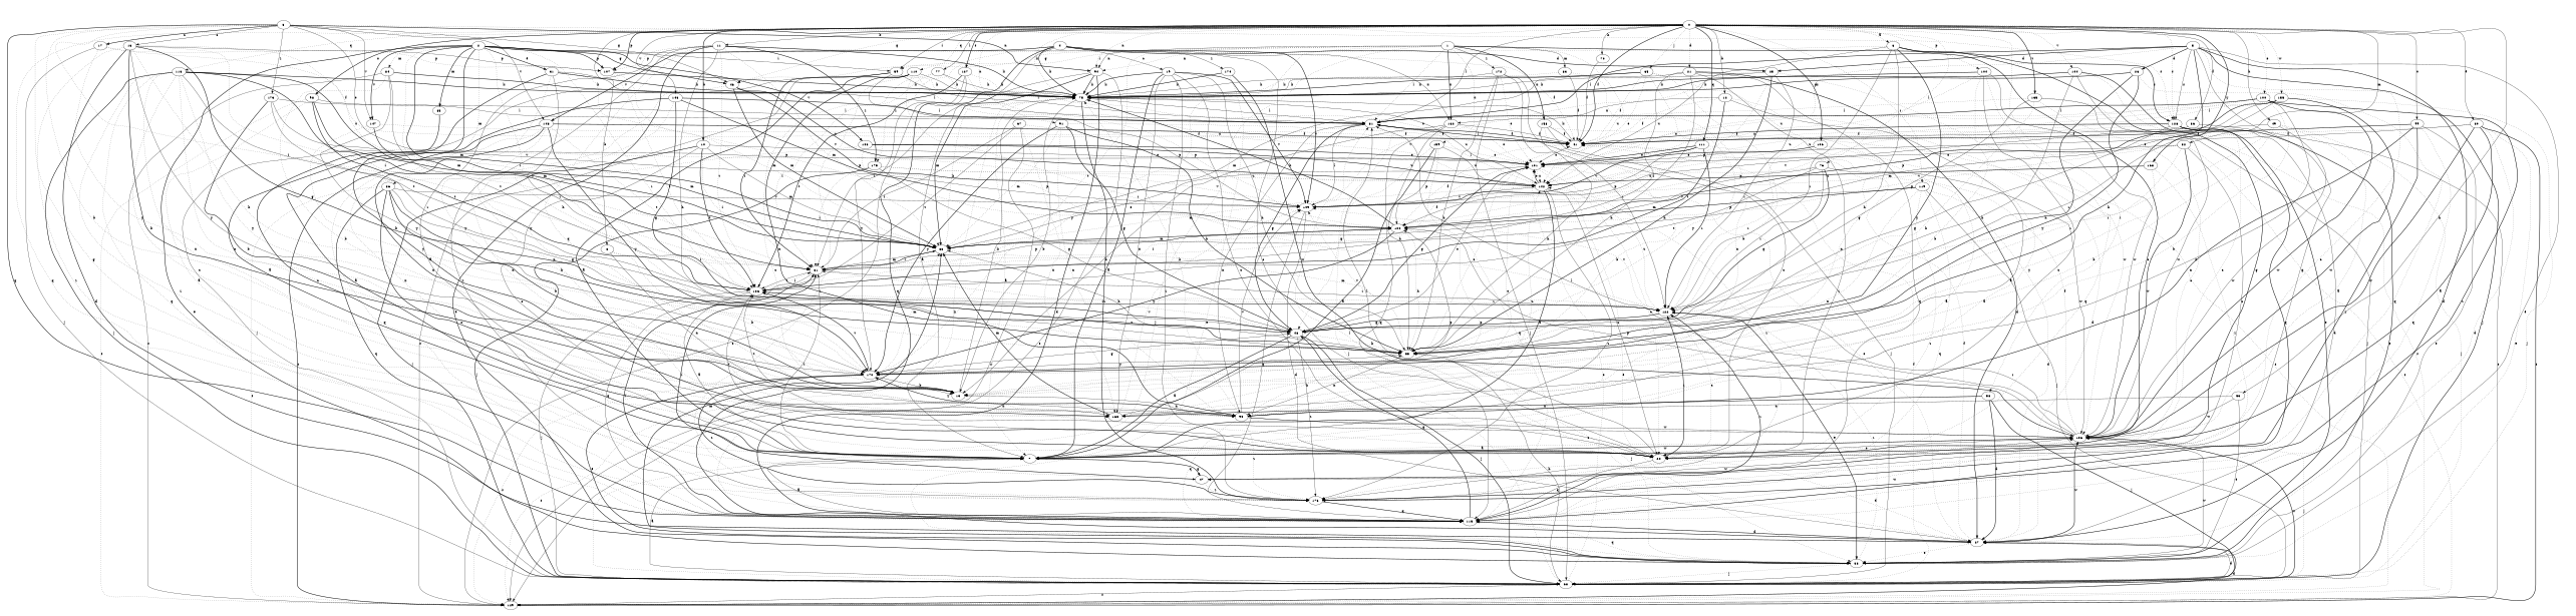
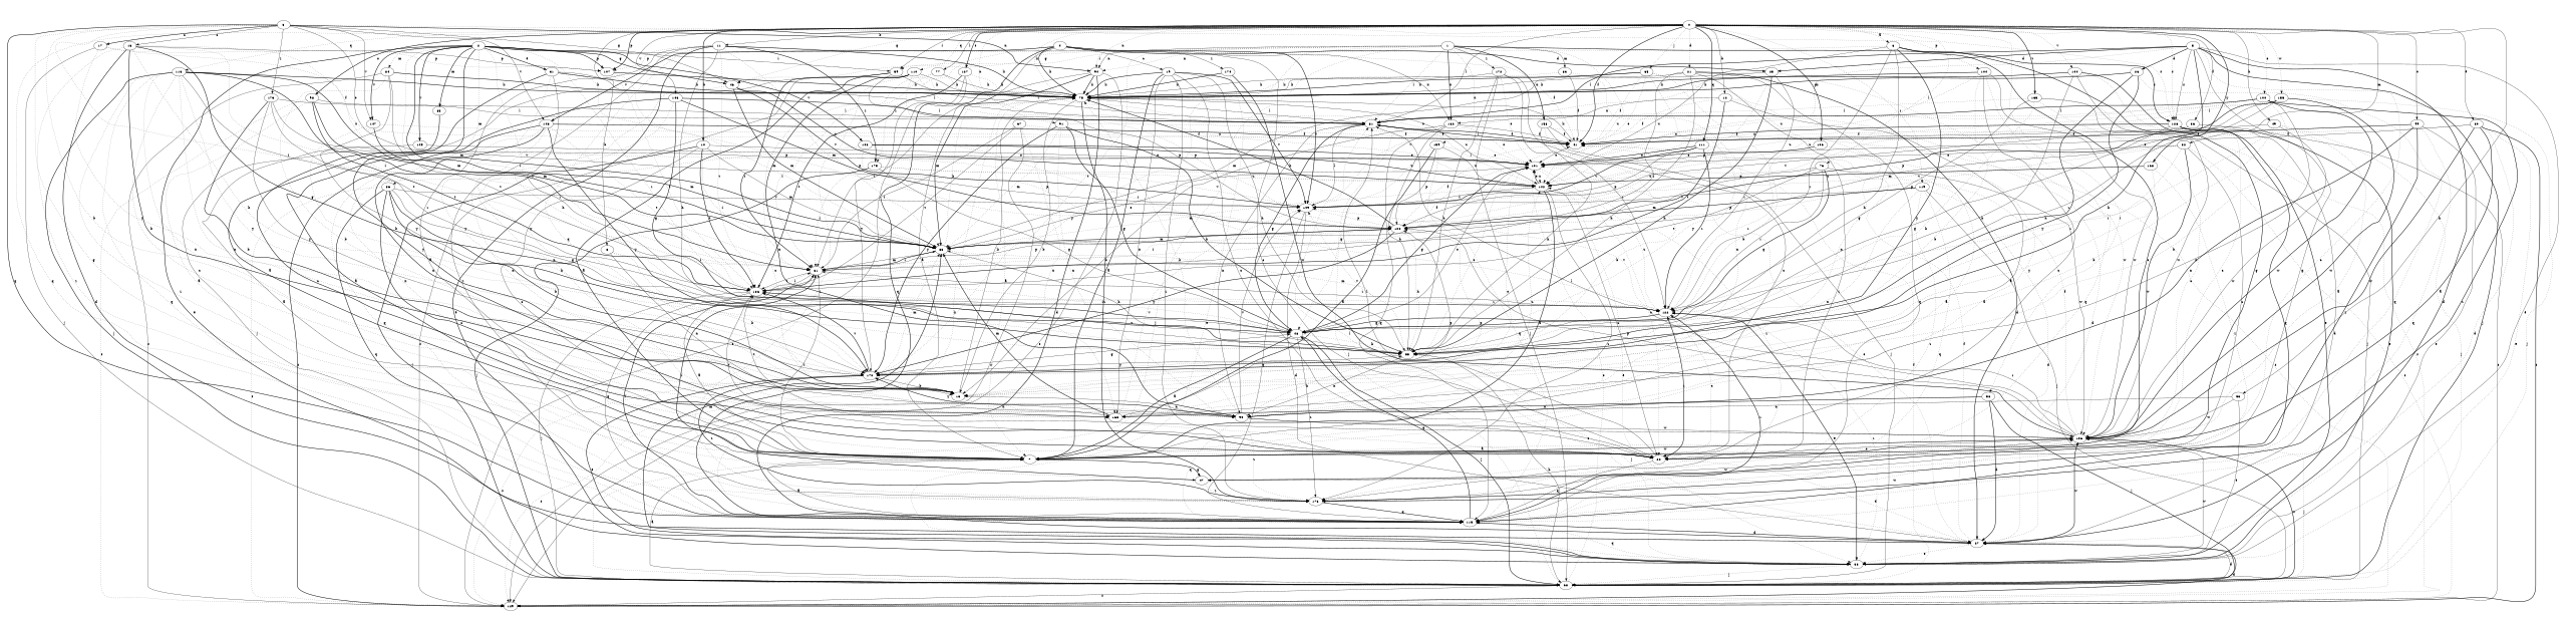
  strict digraph {
    edge [style=dotted]
    0
    6
    8
    10
    11
    12
    21
    30
    36
    41
    46
    49
    53
    58
    59
    65
-   70
    75
    76
    77
    81
    82
    91
    94
    98
    99
    100
    104
    106
    107
    110
    111
    113
    115
    119
    127
    128
    135
    143
    144
    155
    168
    142
    170
    55
    122
    47
    20
    13
    61
    95
    68
    136
    88
    101
    33
    7
    175
    176
    162
    27
    156
    129
    149
    163
    108
    67
    48
    1
    83
    158
    159
    172
    2
    31
    84
    85
    86
+   145
    146
    147
    3
    16
    17
    148
    173
    4
    19
    25
    174
    5
    26
    0 -> 6 [label=a]
    0 -> 8 [label=b style=solid]
    0 -> 10 [label=b style=bold]
    0 -> 11 [label=b style=solid]
    0 -> 12 [label=b style=solid]
    0 -> 21 [label=d]
    0 -> 30 [label=e style=solid]
    0 -> 36 [label=f style=solid]
    0 -> 41 [label=f style=bold]
    0 -> 46 [label=g]
    0 -> 49 [label=h style=solid]
    0 -> 53 [label=h style=solid]
    0 -> 58 [label=i]
    0 -> 59 [label=i style=solid]
    0 -> 65 [label=j]
-   0 -> 70 [label=k style=solid]
    0 -> 75 [label=k]
    0 -> 76 [label=l]
    0 -> 77 [label=l style=solid]
    0 -> 81 [label=l style=solid]
    0 -> 82 [label=m style=solid]
    0 -> 91 [label=n]
    0 -> 94 [label=n]
    0 -> 98 [label=o style=bold]
    0 -> 99 [label=o style=solid]
    0 -> 100 [label=o]
    0 -> 104 [label=p]
    0 -> 106 [label=p style=bold]
    0 -> 107 [label=p style=bold]
    0 -> 110 [label=q]
    0 -> 111 [label=q style=bold]
    0 -> 113 [label=q]
    0 -> 115 [label=q]
    0 -> 119 [label=r]
    0 -> 127 [label=s style=bold]
    0 -> 128 [label=s]
    0 -> 135 [label=t style=bold]
    0 -> 143 [label=v style=solid]
    0 -> 144 [label=v]
    0 -> 155 [label=w]
    0 -> 168 [label=y style=bold]
    6 -> 94 [label=n]
    6 -> 142 [label=u style=solid]
    6 -> 170 [label=y style=bold]
    6 -> 55 [label=h style=solid]
    6 -> 122 [label=r style=solid]
    6 -> 47 [label=g style=bold]
    6 -> 20 [label=c style=bold]
    8 -> 13 [label=b]
    8 -> 61 [label=i]
    8 -> 95 [label=n style=solid]
    10 -> 20 [label=c style=solid]
    10 -> 61 [label=i]
    10 -> 68 [label=j style=bold]
    10 -> 136 [label=t style=bold]
    10 -> 88 [label=m style=solid]
    10 -> 101 [label=o style=solid]
    11 -> 41 [label=f]
    11 -> 75 [label=k style=bold]
    11 -> 107 [label=p]
    11 -> 55 [label=h style=solid]
    11 -> 95 [label=q]
    11 -> 136 [label=t]
    11 -> 88 [label=m]
    11 -> 33 [label=e style=bold]
    11 -> 7 [label=a style=solid]
    11 -> 175 [label=z style=bold]
    11 -> 176 [label=z style=solid]
    12 -> 41 [label=f]
    12 -> 136 [label=t style=bold]
    12 -> 7 [label=a style=solid]
    12 -> 162 [label=x style=solid]
    12 -> 27 [label=d]
    21 -> 75 [label=k style=solid]
    21 -> 115 [label=q style=solid]
    21 -> 55 [label=h style=solid]
    21 -> 61 [label=i style=solid]
    21 -> 176 [label=z style=solid]
    21 -> 27 [label=d style=bold]
    30 -> 41 [label=f]
    30 -> 101 [label=o style=solid]
    30 -> 33 [label=e]
    30 -> 7 [label=a style=bold]
    30 -> 27 [label=d]
    30 -> 156 [label=w style=bold]
    30 -> 129 [label=s style=bold]
    36 -> 41 [label=f]
    36 -> 129 [label=s style=solid]
    36 -> 149 [label=v style=solid]
    41 -> 75 [label=k style=solid]
    41 -> 81 [label=l style=bold]
    41 -> 101 [label=o style=solid]
    46 -> 142 [label=u style=bold]
    46 -> 170 [label=y]
    46 -> 88 [label=m style=bold]
    46 -> 149 [label=v style=bold]
    49 -> 41 [label=f style=solid]
    49 -> 122 [label=r]
    49 -> 13 [label=b]
    49 -> 68 [label=j]
    49 -> 7 [label=a]
    49 -> 156 [label=w style=solid]
    53 -> 95 [label=n style=solid]
    53 -> 33 [label=e style=solid]
    53 -> 156 [label=w style=solid]
    58 -> 68 [label=j style=bold]
    58 -> 27 [label=d style=bold]
    58 -> 163 [label=x style=bold]
    59 -> 75 [label=k]
    59 -> 81 [label=l style=solid]
    59 -> 61 [label=i style=bold]
    59 -> 68 [label=j style=solid]
    59 -> 108 [label=p style=solid]
    65 -> 41 [label=f]
    65 -> 75 [label=k style=bold]
    65 -> 170 [label=y]
    65 -> 13 [label=b]
    65 -> 95 [label=n]
    65 -> 88 [label=m style=solid]
    65 -> 101 [label=o]
-   70 -> 41 [label=f style=solid]
    75 -> 81 [label=l style=solid]
    75 -> 142 [label=u style=solid]
    75 -> 13 [label=b style=solid]
    75 -> 7 [label=a]
    75 -> 176 [label=z style=bold]
    76 -> 142 [label=u]
    76 -> 122 [label=r style=solid]
    76 -> 136 [label=t style=solid]
    76 -> 88 [label=m style=solid]
    76 -> 156 [label=w style=solid]
    76 -> 48 [label=g style=bold]
    77 -> 75 [label=k style=solid]
    77 -> 20 [label=c]
    77 -> 61 [label=i]
    77 -> 101 [label=o]
    81 -> 41 [label=f style=bold]
    81 -> 95 [label=n style=solid]
    81 -> 48 [label=g style=bold]
    82 -> 122 [label=r]
    82 -> 20 [label=c style=solid]
    82 -> 101 [label=o style=solid]
    82 -> 156 [label=w style=bold]
    82 -> 129 [label=s]
    82 -> 149 [label=v]
    82 -> 108 [label=p]
    91 -> 41 [label=f]
    91 -> 170 [label=y style=bold]
    91 -> 55 [label=h style=bold]
    91 -> 95 [label=n]
    91 -> 88 [label=m]
    91 -> 48 [label=g style=bold]
    94 -> 75 [label=k style=bold]
    94 -> 61 [label=i style=solid]
    94 -> 88 [label=m style=bold]
    94 -> 27 [label=d style=bold]
    94 -> 129 [label=s style=solid]
    98 -> 81 [label=l style=solid]
    98 -> 136 [label=t style=bold]
    98 -> 88 [label=m style=bold]
    98 -> 7 [label=a]
    98 -> 129 [label=s]
    99 -> 41 [label=f style=bold]
    99 -> 115 [label=q]
    99 -> 95 [label=n style=bold]
    99 -> 33 [label=e style=solid]
    99 -> 176 [label=z style=bold]
    100 -> 81 [label=l style=bold]
    100 -> 142 [label=u]
    100 -> 13 [label=b]
    100 -> 101 [label=o]
    100 -> 176 [label=z style=bold]
    100 -> 156 [label=w style=bold]
    100 -> 163 [label=x style=solid]
    104 -> 75 [label=k style=bold]
    104 -> 115 [label=q]
    104 -> 142 [label=u]
    104 -> 20 [label=c style=solid]
    104 -> 13 [label=b]
    104 -> 156 [label=w style=solid]
    106 -> 122 [label=r]
    106 -> 101 [label=o style=bold]
    106 -> 7 [label=a]
    107 -> 75 [label=k style=bold]
    107 -> 136 [label=t]
    107 -> 88 [label=m]
    110 -> 75 [label=k style=solid]
    110 -> 122 [label=r]
    110 -> 95 [label=n style=bold]
    110 -> 7 [label=a style=bold]
    110 -> 176 [label=z]
    110 -> 129 [label=s style=solid]
    110 -> 108 [label=p]
    111 -> 122 [label=r style=bold]
    111 -> 101 [label=o style=bold]
    111 -> 7 [label=a]
    111 -> 149 [label=v style=bold]
    111 -> 108 [label=p style=solid]
    113 -> 75 [label=k style=bold]
    113 -> 115 [label=q]
    113 -> 170 [label=y]
    113 -> 20 [label=c]
    113 -> 61 [label=i style=bold]
    113 -> 95 [label=n]
    113 -> 68 [label=j style=bold]
    113 -> 136 [label=t style=solid]
    113 -> 88 [label=m style=bold]
    113 -> 176 [label=z]
    113 -> 163 [label=x]
    115 -> 75 [label=k]
    115 -> 122 [label=r style=bold]
    115 -> 61 [label=i style=bold]
    115 -> 7 [label=a style=solid]
    115 -> 27 [label=d style=bold]
    115 -> 156 [label=w]
    115 -> 48 [label=g style=bold]
    119 -> 115 [label=q]
    119 -> 68 [label=j style=solid]
    119 -> 176 [label=z]
    119 -> 27 [label=d]
    119 -> 149 [label=v style=solid]
    119 -> 163 [label=x]
    119 -> 108 [label=p style=bold]
    127 -> 75 [label=k]
    127 -> 142 [label=u]
    127 -> 170 [label=y style=solid]
    127 -> 136 [label=t style=bold]
    127 -> 129 [label=s style=solid]
    128 -> 41 [label=f style=bold]
    128 -> 115 [label=q style=bold]
    128 -> 33 [label=e style=bold]
    128 -> 27 [label=d style=solid]
    128 -> 108 [label=p]
    128 -> 48 [label=g style=solid]
    135 -> 81 [label=l]
    135 -> 55 [label=h]
    135 -> 20 [label=c]
    135 -> 68 [label=j style=solid]
    135 -> 129 [label=s]
    135 -> 48 [label=g style=solid]
    143 -> 81 [label=l style=bold]
    143 -> 95 [label=n]
    143 -> 7 [label=a style=bold]
    143 -> 108 [label=p style=bold]
    143 -> 48 [label=g style=bold]
    144 -> 75 [label=k style=bold]
    144 -> 55 [label=h style=solid]
    144 -> 20 [label=c]
    144 -> 33 [label=e style=bold]
    144 -> 156 [label=w style=solid]
    155 -> 81 [label=l]
    155 -> 142 [label=u]
    155 -> 122 [label=r style=solid]
    155 -> 68 [label=j]
    155 -> 88 [label=m style=solid]
    155 -> 156 [label=w style=bold]
    155 -> 108 [label=p style=bold]
    168 -> 142 [label=u style=bold]
    168 -> 170 [label=y]
    168 -> 176 [label=z]
    142 -> 81 [label=l]
    142 -> 20 [label=c style=solid]
    142 -> 88 [label=m]
    142 -> 101 [label=o style=bold]
    142 -> 33 [label=e]
    142 -> 7 [label=a style=bold]
    142 -> 176 [label=z style=solid]
    142 -> 149 [label=v style=solid]
    170 -> 13 [label=b style=solid]
    170 -> 136 [label=t style=bold]
    170 -> 88 [label=m]
    170 -> 33 [label=e style=bold]
    170 -> 176 [label=z style=bold]
    170 -> 129 [label=s]
    170 -> 48 [label=g style=solid]
    55 -> 170 [label=y style=solid]
    55 -> 95 [label=n style=solid]
    55 -> 136 [label=t style=bold]
    55 -> 101 [label=o]
    55 -> 33 [label=j]
    55 -> 149 [label=v]
    122 -> 142 [label=u]
    122 -> 20 [label=c]
    122 -> 88 [label=m]
    122 -> 33 [label=e style=bold]
    122 -> 149 [label=v]
    122 -> 48 [label=g style=bold]
    47 -> 61 [label=i style=bold]
    47 -> 176 [label=z]
    20 -> 81 [label=l style=solid]
    20 -> 115 [label=q style=solid]
    20 -> 122 [label=r style=bold]
    20 -> 27 [label=d]
    13 -> 75 [label=k style=solid]
    13 -> 95 [label=n style=solid]
    13 -> 129 [label=s]
    13 -> 163 [label=x]
    61 -> 41 [label=f]
    61 -> 115 [label=q style=solid]
    61 -> 122 [label=r style=solid]
    61 -> 136 [label=t style=solid]
    61 -> 88 [label=m style=solid]
    61 -> 108 [label=p style=solid]
    95 -> 75 [label=k]
    95 -> 115 [label=q]
    95 -> 142 [label=u]
    95 -> 170 [label=y style=bold]
    95 -> 55 [label=h]
    95 -> 20 [label=c style=solid]
    95 -> 176 [label=z]
    95 -> 156 [label=w style=solid]
    95 -> 149 [label=v style=solid]
    95 -> 108 [label=p]
    68 -> 41 [label=f]
    68 -> 55 [label=h style=solid]
    68 -> 101 [label=o]
    68 -> 7 [label=a style=solid]
    68 -> 27 [label=d style=solid]
    68 -> 156 [label=w style=bold]
    68 -> 129 [label=s style=solid]
    136 -> 122 [label=r]
    136 -> 61 [label=i]
    136 -> 68 [label=j style=solid]
    136 -> 7 [label=a style=solid]
    88 -> 75 [label=k]
    88 -> 55 [label=h style=solid]
    88 -> 61 [label=i style=bold]
    88 -> 101 [label=o style=solid]
    101 -> 142 [label=u]
    101 -> 20 [label=c]
    101 -> 176 [label=z]
    101 -> 48 [label=g style=bold]
    33 -> 115 [label=q]
    33 -> 122 [label=r]
    33 -> 68 [label=j]
    33 -> 88 [label=m style=bold]
    33 -> 156 [label=w style=solid]
    7 -> 47 [label=g style=bold]
    7 -> 61 [label=i style=solid]
    7 -> 156 [label=w style=bold]
    175 -> 142 [label=u]
    175 -> 61 [label=i]
    175 -> 68 [label=j style=bold]
    175 -> 149 [label=v]
    175 -> 48 [label=g style=solid]
    176 -> 115 [label=q style=bold]
    176 -> 156 [label=w style=solid]
    162 -> 41 [label=f style=solid]
    162 -> 115 [label=q style=solid]
    162 -> 55 [label=h style=solid]
    162 -> 13 [label=b style=solid]
    162 -> 68 [label=j]
    162 -> 101 [label=o]
    27 -> 41 [label=f]
    27 -> 81 [label=l]
    27 -> 101 [label=o]
    27 -> 33 [label=e]
    27 -> 156 [label=w style=bold]
    156 -> 41 [label=f]
    156 -> 81 [label=l style=solid]
    156 -> 122 [label=r style=solid]
    156 -> 20 [label=c style=solid]
    156 -> 68 [label=j]
    156 -> 136 [label=t style=solid]
    156 -> 7 [label=a]
    156 -> 108 [label=p style=solid]
    129 -> 27 [label=d style=bold]
    149 -> 81 [label=l style=solid]
    149 -> 115 [label=q style=solid]
    149 -> 27 [label=d style=solid]
+   149 -> 108 [label=p]
    163 -> 136 [label=t style=solid]
    163 -> 88 [label=m style=bold]
    163 -> 101 [label=o]
    163 -> 149 [label=v]
    163 -> 108 [label=p style=solid]
    108 -> 41 [label=f]
    108 -> 75 [label=k style=bold]
    108 -> 170 [label=y style=bold]
    108 -> 55 [label=h]
    108 -> 61 [label=i]
    108 -> 88 [label=m style=bold]
    67 -> 41 [label=f]
    67 -> 61 [label=i style=solid]
    67 -> 136 [label=t style=solid]
    67 -> 129 [label=s style=solid]
    67 -> 163 [label=x]
    48 -> 55 [label=h]
    48 -> 61 [label=i]
    48 -> 68 [label=j style=bold]
    48 -> 101 [label=o style=solid]
    48 -> 7 [label=a style=bold]
    48 -> 176 [label=z style=solid]
    1 -> 46 [label=g]
    1 -> 59 [label=i]
    1 -> 81 [label=l]
    1 -> 94 [label=n style=solid]
    1 -> 128 [label=s style=bold]
    1 -> 142 [label=u]
    1 -> 170 [label=y]
    1 -> 68 [label=j]
    1 -> 136 [label=t]
    1 -> 162 [label=x style=bold]
    1 -> 83 [label=m style=solid]
    1 -> 158 [label=x style=bold]
    1 -> 159 [label=x]
    1 -> 172 [label=z style=solid]
    83 -> 41 [label=f style=solid]
    83 -> 75 [label=k]
    83 -> 95 [label=n]
    158 -> 41 [label=f style=solid]
    158 -> 55 [label=h style=solid]
    158 -> 13 [label=b]
    158 -> 68 [label=j style=solid]
    158 -> 129 [label=s]
    159 -> 115 [label=q]
    159 -> 142 [label=u style=solid]
    159 -> 101 [label=o]
    159 -> 7 [label=a style=bold]
    159 -> 108 [label=p style=solid]
    159 -> 48 [label=g]
    172 -> 75 [label=k style=solid]
    172 -> 55 [label=h style=solid]
    172 -> 122 [label=r style=solid]
    172 -> 20 [label=c style=solid]
    172 -> 68 [label=j style=solid]
    172 -> 101 [label=o]
    2 -> 46 [label=g style=bold]
    2 -> 59 [label=i style=solid]
    2 -> 107 [label=p style=bold]
    2 -> 55 [label=h]
    2 -> 122 [label=r]
    2 -> 13 [label=b style=bold]
    2 -> 61 [label=i]
    2 -> 88 [label=m style=bold]
    2 -> 33 [label=e style=bold]
    2 -> 162 [label=x style=solid]
    2 -> 31 [label=e style=bold]
    2 -> 84 [label=m]
    2 -> 85 [label=m style=bold]
    2 -> 86 [label=m]
+   2 -> 145 [label=v style=bold]
    2 -> 146 [label=v style=bold]
    2 -> 147 [label=v style=bold]
    31 -> 75 [label=k style=bold]
    31 -> 81 [label=l style=solid]
    31 -> 170 [label=y]
    31 -> 122 [label=r style=solid]
    31 -> 7 [label=a style=bold]
    31 -> 108 [label=p]
    84 -> 75 [label=k style=bold]
    84 -> 170 [label=y style=solid]
    84 -> 13 [label=b]
    84 -> 136 [label=t style=solid]
    84 -> 129 [label=s style=solid]
    85 -> 20 [label=c style=bold]
    86 -> 115 [label=q style=bold]
    86 -> 55 [label=h style=bold]
    86 -> 20 [label=c style=bold]
    86 -> 13 [label=b style=bold]
    86 -> 129 [label=s]
    86 -> 149 [label=v style=solid]
    86 -> 48 [label=g style=solid]
+   145 -> 101 [label=o style=solid]
+   145 -> 7 [label=a style=solid]
    146 -> 142 [label=u style=bold]
    146 -> 101 [label=o style=bold]
    146 -> 163 [label=x]
    146 -> 108 [label=p]
    147 -> 41 [label=f]
    147 -> 170 [label=y]
    147 -> 88 [label=m style=bold]
    3 -> 46 [label=g style=solid]
    3 -> 94 [label=n style=bold]
    3 -> 115 [label=q style=bold]
    3 -> 128 [label=s]
    3 -> 47 [label=g]
    3 -> 13 [label=b]
    3 -> 61 [label=i]
    3 -> 101 [label=o style=solid]
    3 -> 147 [label=v style=solid]
    3 -> 16 [label=c style=solid]
    3 -> 17 [label=c style=bold]
    3 -> 148 [label=v style=solid]
    3 -> 173 [label=z style=solid]
    16 -> 107 [label=p style=solid]
    16 -> 142 [label=u]
    16 -> 55 [label=h]
    16 -> 13 [label=b style=bold]
    16 -> 61 [label=i]
    16 -> 176 [label=z]
    16 -> 27 [label=d style=bold]
    16 -> 48 [label=g style=bold]
    17 -> 41 [label=f]
    17 -> 107 [label=p]
    17 -> 170 [label=y]
    17 -> 68 [label=j style=solid]
    148 -> 41 [label=f style=bold]
    148 -> 115 [label=q]
    148 -> 170 [label=y style=bold]
    148 -> 95 [label=n]
    148 -> 136 [label=t]
    148 -> 129 [label=s style=bold]
    148 -> 163 [label=x style=bold]
    173 -> 81 [label=l style=solid]
-   16 -> 170 [label=y style=solid]
+   173 -> 170 [label=y style=solid]
    173 -> 122 [label=r style=solid]
    173 -> 13 [label=b style=bold]
    173 -> 149 [label=v style=solid]
    4 -> 75 [label=k style=bold]
    4 -> 115 [label=q style=bold]
    4 -> 20 [label=c style=solid]
    4 -> 7 [label=a style=solid]
    4 -> 175 [label=z]
    4 -> 149 [label=v style=bold]
    4 -> 148 [label=v style=bold]
    4 -> 19 [label=c style=solid]
    4 -> 25 [label=d style=bold]
    4 -> 174 [label=z style=solid]
    19 -> 75 [label=k style=bold]
    19 -> 55 [label=h style=solid]
    19 -> 20 [label=c style=solid]
    19 -> 7 [label=a style=bold]
    19 -> 176 [label=z style=solid]
    19 -> 149 [label=v style=bold]
    19 -> 163 [label=x style=solid]
    25 -> 75 [label=k style=solid]
    25 -> 55 [label=h style=bold]
    25 -> 122 [label=r style=solid]
    25 -> 156 [label=w]
    25 -> 149 [label=v]
    25 -> 108 [label=p]
    174 -> 75 [label=k style=bold]
    174 -> 33 [label=e]
    174 -> 156 [label=w style=bold]
    5 -> 81 [label=l style=bold]
    5 -> 128 [label=s style=solid]
    5 -> 142 [label=u]
    5 -> 55 [label=h style=bold]
    5 -> 47 [label=g style=solid]
    5 -> 20 [label=c]
    5 -> 68 [label=j style=bold]
    5 -> 33 [label=e style=solid]
    5 -> 27 [label=d style=bold]
    5 -> 25 [label=d style=bold]
    5 -> 26 [label=d style=bold]
    26 -> 75 [label=k style=bold]
    26 -> 115 [label=q]
    26 -> 170 [label=y style=bold]
    26 -> 55 [label=h style=bold]
  }
